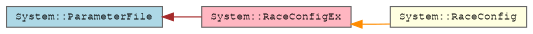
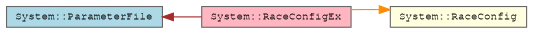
  digraph {
    rankdir=LR
    node [color=grey40 fontname=FreeMono fontsize=10 shape=box style=filled]
    edge [dir=back fontname=FreeMono fontsize=10 labelfontname=FreeMono labelfontsize=10 style=solid]
    n1 [fillcolor=lightblue height=0.2 label="System::ParameterFile" width=0.4]
    n2 [fillcolor=lightpink height=0.2 label="System::RaceConfigEx" width=0.4]
    n3 [fillcolor=lightyellow height=0.2 label="System::RaceConfig" width=0.4]
    n1 -> n2 [color=brown]
-   n2 -> n3 [color=darkorange]
+   n3 -> n2 [color=darkorange]
  }
